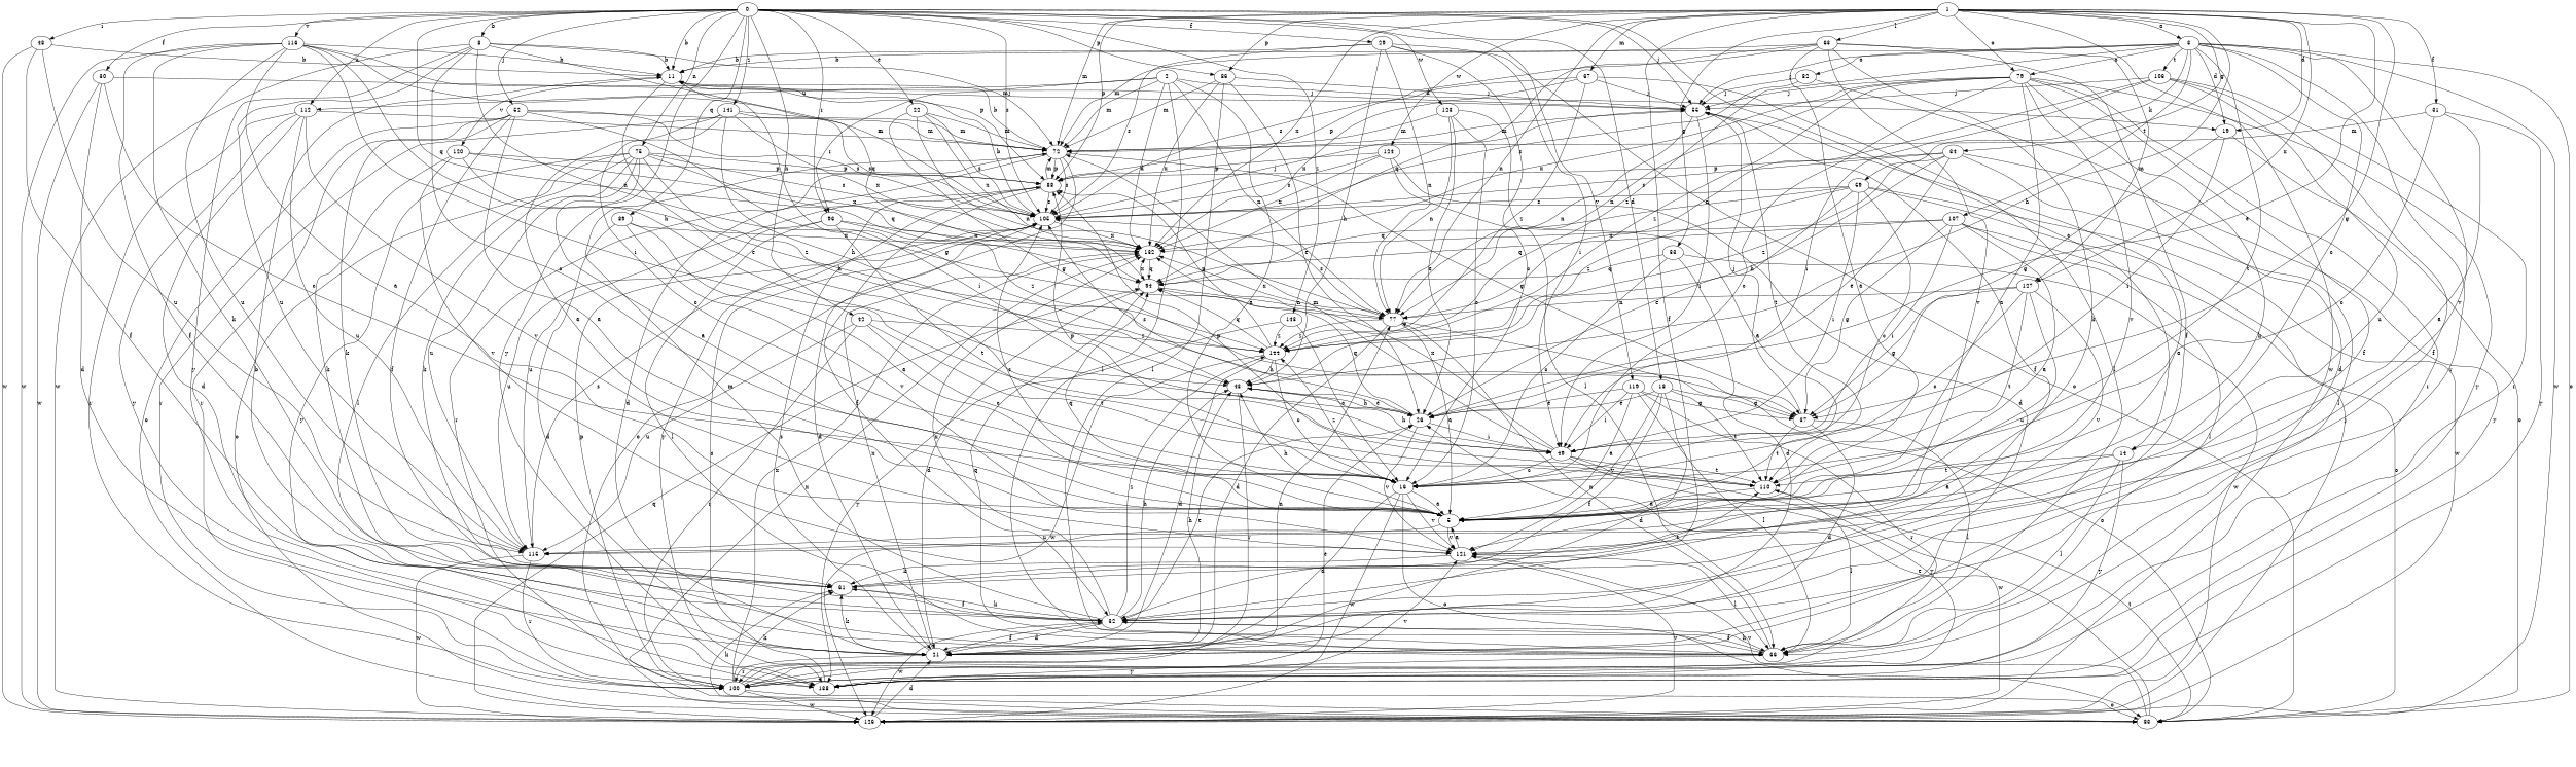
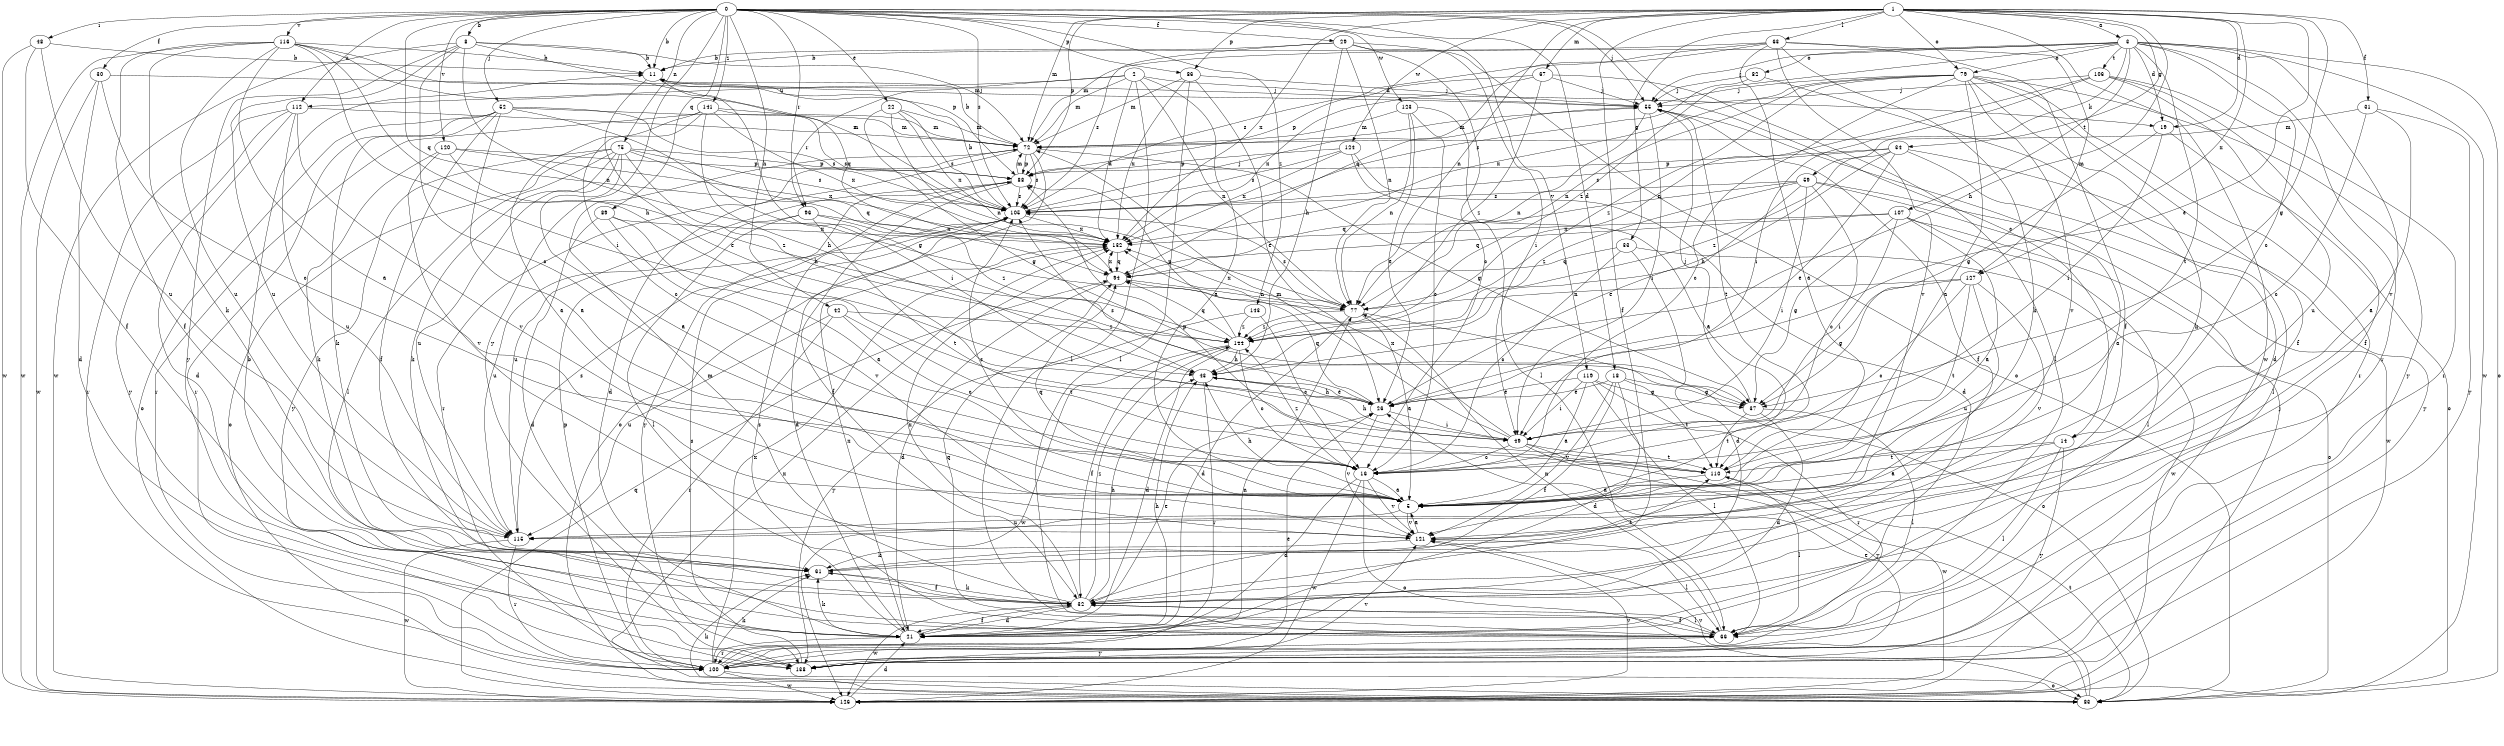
  strict digraph {
    0
    8
    11
    14
    18
    22
    29
    30
    42
    48
    52
    55
    75
    86
    89
    94
    96
    105
    112
    116
    119
    120
    123
    138
    141
    143
    72
    77
    126
    115
    16
    26
    37
    5
    66
    110
    32
    121
    21
    132
    43
    83
    49
    100
    144
    61
    88
    1
    3
    19
    31
    33
    34
    63
    67
    79
    124
    127
    59
    82
    106
    107
    2
    0 -> 8 [label=b]
    0 -> 11 [label=b]
    0 -> 14 [label=c]
    0 -> 18 [label=d]
    0 -> 22 [label=e]
    0 -> 29 [label=f]
    0 -> 30 [label=f]
    0 -> 42 [label=h]
    0 -> 48 [label=i]
    0 -> 52 [label=j]
    0 -> 55 [label=j]
    0 -> 75 [label=n]
    0 -> 86 [label=p]
    0 -> 89 [label=q]
    0 -> 94 [label=q]
    0 -> 96 [label=r]
    0 -> 105 [label=s]
    0 -> 112 [label=u]
    0 -> 116 [label=v]
    0 -> 119 [label=v]
-   11 -> 120 [label=v]
+   0 -> 120 [label=v]
    0 -> 123 [label=w]
    0 -> 138 [label=y]
    0 -> 141 [label=z]
    0 -> 143 [label=z]
    8 -> 11 [label=b]
    8 -> 94 [label=q]
    8 -> 138 [label=y]
    8 -> 72 [label=m]
    8 -> 77 [label=n]
    8 -> 126 [label=w]
    8 -> 115 [label=u]
    8 -> 16 [label=c]
    11 -> 55 [label=j]
    11 -> 26 [label=e]
    11 -> 37 [label=g]
    14 -> 138 [label=y]
    14 -> 5 [label=a]
    14 -> 66 [label=l]
    14 -> 110 [label=t]
    18 -> 26 [label=e]
    18 -> 37 [label=g]
    18 -> 110 [label=t]
    18 -> 32 [label=f]
    18 -> 121 [label=v]
    18 -> 21 [label=d]
    22 -> 105 [label=s]
    22 -> 72 [label=m]
    22 -> 77 [label=n]
    22 -> 37 [label=g]
    22 -> 132 [label=x]
    29 -> 11 [label=b]
    29 -> 105 [label=s]
    29 -> 77 [label=n]
    29 -> 16 [label=c]
    29 -> 43 [label=h]
    29 -> 83 [label=o]
    29 -> 49 [label=i]
    30 -> 55 [label=j]
    30 -> 126 [label=w]
    30 -> 16 [label=c]
    30 -> 21 [label=d]
    42 -> 115 [label=u]
    42 -> 16 [label=c]
    42 -> 110 [label=t]
    42 -> 100 [label=r]
    42 -> 144 [label=z]
    48 -> 11 [label=b]
    48 -> 126 [label=w]
    48 -> 115 [label=u]
    48 -> 32 [label=f]
    52 -> 105 [label=s]
    52 -> 72 [label=m]
    52 -> 5 [label=a]
    52 -> 32 [label=f]
    52 -> 83 [label=o]
    52 -> 49 [label=i]
    52 -> 100 [label=r]
    52 -> 61 [label=k]
    55 -> 72 [label=m]
    55 -> 77 [label=n]
    55 -> 110 [label=t]
    55 -> 32 [label=f]
    55 -> 49 [label=i]
    75 -> 94 [label=q]
    75 -> 105 [label=s]
    75 -> 138 [label=y]
    75 -> 115 [label=u]
    75 -> 5 [label=a]
    75 -> 66 [label=l]
    75 -> 43 [label=h]
    75 -> 83 [label=o]
    75 -> 61 [label=k]
    75 -> 88 [label=p]
    86 -> 55 [label=j]
    86 -> 72 [label=m]
    86 -> 26 [label=e]
    86 -> 66 [label=l]
    86 -> 132 [label=x]
    89 -> 5 [label=a]
    89 -> 121 [label=v]
    89 -> 21 [label=d]
    89 -> 132 [label=x]
    94 -> 77 [label=n]
    94 -> 21 [label=d]
    94 -> 132 [label=x]
    96 -> 115 [label=u]
    96 -> 66 [label=l]
    96 -> 110 [label=t]
    96 -> 132 [label=x]
    96 -> 144 [label=z]
    105 -> 11 [label=b]
    105 -> 55 [label=j]
    105 -> 21 [label=d]
    105 -> 132 [label=x]
    112 -> 138 [label=y]
    112 -> 72 [label=m]
    112 -> 115 [label=u]
    112 -> 121 [label=v]
    112 -> 21 [label=d]
    112 -> 100 [label=r]
    116 -> 11 [label=b]
    116 -> 105 [label=s]
    116 -> 126 [label=w]
    116 -> 115 [label=u]
    116 -> 5 [label=a]
    116 -> 32 [label=f]
    116 -> 43 [label=h]
    116 -> 49 [label=i]
    116 -> 61 [label=k]
    116 -> 88 [label=p]
    119 -> 26 [label=e]
    119 -> 37 [label=g]
    119 -> 5 [label=a]
    119 -> 66 [label=l]
    119 -> 49 [label=i]
    119 -> 100 [label=r]
    120 -> 121 [label=v]
    120 -> 132 [label=x]
    120 -> 144 [label=z]
    120 -> 61 [label=k]
    120 -> 88 [label=p]
    123 -> 72 [label=m]
    123 -> 77 [label=n]
    123 -> 16 [label=c]
    123 -> 26 [label=e]
    123 -> 66 [label=l]
    138 -> 105 [label=s]
    141 -> 105 [label=s]
    141 -> 72 [label=m]
    141 -> 16 [label=c]
    141 -> 5 [label=a]
    141 -> 132 [label=x]
    141 -> 43 [label=h]
    141 -> 100 [label=r]
    143 -> 138 [label=y]
    143 -> 16 [label=c]
    143 -> 144 [label=z]
    72 -> 11 [label=b]
    72 -> 105 [label=s]
    72 -> 37 [label=g]
    72 -> 21 [label=d]
    72 -> 83 [label=o]
    72 -> 100 [label=r]
    72 -> 88 [label=p]
    77 -> 105 [label=s]
    77 -> 5 [label=a]
    77 -> 21 [label=d]
    77 -> 132 [label=x]
    77 -> 83 [label=o]
    77 -> 144 [label=z]
    126 -> 55 [label=j]
    126 -> 94 [label=q]
    126 -> 121 [label=v]
    126 -> 21 [label=d]
    115 -> 105 [label=s]
    115 -> 126 [label=w]
    115 -> 100 [label=r]
    16 -> 126 [label=w]
    16 -> 5 [label=a]
    16 -> 121 [label=v]
    16 -> 21 [label=d]
    16 -> 83 [label=o]
    16 -> 144 [label=z]
-   16 -> 88 [label=p]
    26 -> 94 [label=q]
    26 -> 105 [label=s]
    26 -> 121 [label=v]
    26 -> 43 [label=h]
    26 -> 49 [label=i]
    37 -> 55 [label=j]
    37 -> 66 [label=l]
    37 -> 110 [label=t]
    37 -> 21 [label=d]
    5 -> 94 [label=q]
    5 -> 105 [label=s]
    5 -> 115 [label=u]
    5 -> 121 [label=v]
    5 -> 43 [label=h]
    66 -> 11 [label=b]
    66 -> 94 [label=q]
    66 -> 138 [label=y]
    66 -> 77 [label=n]
    66 -> 32 [label=f]
    110 -> 5 [label=a]
    110 -> 66 [label=l]
    110 -> 88 [label=p]
    32 -> 72 [label=m]
    32 -> 126 [label=w]
    32 -> 26 [label=e]
-   32 -> 66 [label=h]
+   32 -> 66 [label=l]
    32 -> 21 [label=d]
    32 -> 132 [label=x]
    32 -> 43 [label=h]
    32 -> 144 [label=z]
    32 -> 61 [label=k]
    121 -> 5 [label=a]
    121 -> 66 [label=l]
    121 -> 61 [label=k]
    21 -> 105 [label=s]
    21 -> 32 [label=f]
    21 -> 132 [label=x]
    21 -> 43 [label=h]
    21 -> 100 [label=r]
    21 -> 61 [label=k]
    132 -> 94 [label=q]
    43 -> 26 [label=e]
    43 -> 100 [label=r]
    83 -> 26 [label=e]
    83 -> 110 [label=t]
    83 -> 121 [label=v]
    83 -> 132 [label=x]
    83 -> 61 [label=k]
    49 -> 138 [label=y]
    49 -> 72 [label=m]
    49 -> 126 [label=w]
    49 -> 16 [label=c]
    49 -> 110 [label=t]
    49 -> 132 [label=x]
    49 -> 43 [label=h]
    100 -> 77 [label=n]
    100 -> 126 [label=w]
    100 -> 26 [label=e]
    100 -> 121 [label=v]
    100 -> 132 [label=x]
    100 -> 83 [label=o]
    100 -> 61 [label=k]
    100 -> 88 [label=p]
    144 -> 94 [label=q]
    144 -> 126 [label=w]
    144 -> 16 [label=c]
+   144 -> 32 [label=f]
    144 -> 21 [label=d]
    144 -> 43 [label=h]
    144 -> 88 [label=p]
    61 -> 110 [label=t]
    61 -> 32 [label=f]
    88 -> 105 [label=s]
    88 -> 138 [label=y]
    88 -> 72 [label=m]
    88 -> 115 [label=u]
    88 -> 32 [label=f]
    1 -> 86 [label=p]
    1 -> 72 [label=m]
    1 -> 77 [label=n]
    1 -> 126 [label=w]
    1 -> 26 [label=e]
    1 -> 37 [label=g]
    1 -> 32 [label=f]
    1 -> 132 [label=x]
    1 -> 43 [label=h]
    1 -> 88 [label=p]
    1 -> 3 [label=a]
    1 -> 19 [label=d]
    1 -> 31 [label=f]
    1 -> 33 [label=g]
    1 -> 34 [label=g]
    1 -> 63 [label=l]
    1 -> 67 [label=m]
    1 -> 79 [label=o]
    1 -> 124 [label=w]
    1 -> 127 [label=x]
    3 -> 14 [label=c]
    3 -> 55 [label=j]
    3 -> 72 [label=m]
    3 -> 126 [label=w]
    3 -> 110 [label=t]
    3 -> 121 [label=v]
    3 -> 83 [label=o]
    3 -> 100 [label=r]
    3 -> 144 [label=z]
    3 -> 19 [label=d]
    3 -> 79 [label=o]
    3 -> 59 [label=k]
    3 -> 82 [label=o]
    3 -> 106 [label=t]
    3 -> 107 [label=t]
    19 -> 37 [label=g]
    19 -> 83 [label=o]
    19 -> 49 [label=i]
    31 -> 138 [label=y]
    31 -> 72 [label=m]
    31 -> 16 [label=c]
    31 -> 5 [label=a]
    33 -> 94 [label=q]
    33 -> 126 [label=w]
    33 -> 16 [label=c]
    33 -> 21 [label=d]
    34 -> 105 [label=s]
    34 -> 138 [label=y]
    34 -> 26 [label=e]
    34 -> 66 [label=l]
    34 -> 43 [label=h]
    34 -> 144 [label=z]
    34 -> 88 [label=p]
    63 -> 11 [label=b]
    63 -> 94 [label=q]
    63 -> 105 [label=s]
    63 -> 5 [label=a]
    63 -> 32 [label=f]
    63 -> 121 [label=v]
    63 -> 61 [label=k]
    63 -> 127 [label=m]
    67 -> 55 [label=j]
    67 -> 66 [label=l]
    67 -> 132 [label=x]
    67 -> 144 [label=z]
    67 -> 88 [label=p]
    79 -> 55 [label=j]
    79 -> 138 [label=y]
    79 -> 77 [label=n]
    79 -> 16 [label=c]
    79 -> 5 [label=a]
    79 -> 32 [label=f]
    79 -> 121 [label=v]
    79 -> 132 [label=x]
    79 -> 100 [label=r]
    79 -> 144 [label=z]
    79 -> 61 [label=k]
    124 -> 105 [label=s]
    124 -> 5 [label=a]
    124 -> 21 [label=d]
    124 -> 132 [label=x]
    124 -> 88 [label=p]
    127 -> 77 [label=n]
    127 -> 115 [label=u]
    127 -> 16 [label=c]
    127 -> 37 [label=g]
    127 -> 110 [label=t]
    127 -> 121 [label=v]
    59 -> 94 [label=q]
    59 -> 105 [label=s]
    59 -> 126 [label=w]
    59 -> 16 [label=c]
    59 -> 26 [label=e]
    59 -> 5 [label=a]
    59 -> 49 [label=i]
    59 -> 144 [label=z]
    82 -> 55 [label=j]
    82 -> 105 [label=s]
    82 -> 21 [label=d]
    106 -> 55 [label=j]
    106 -> 77 [label=n]
    106 -> 115 [label=u]
    106 -> 32 [label=f]
    106 -> 49 [label=i]
    106 -> 100 [label=r]
    107 -> 94 [label=q]
    107 -> 37 [label=g]
    107 -> 5 [label=a]
    107 -> 66 [label=l]
    107 -> 132 [label=x]
    107 -> 83 [label=o]
    107 -> 49 [label=i]
    2 -> 96 [label=r]
    2 -> 112 [label=u]
    2 -> 72 [label=m]
    2 -> 77 [label=n]
    2 -> 5 [label=a]
    2 -> 66 [label=l]
    2 -> 132 [label=d]
    2 -> 19 [label=d]
  }
